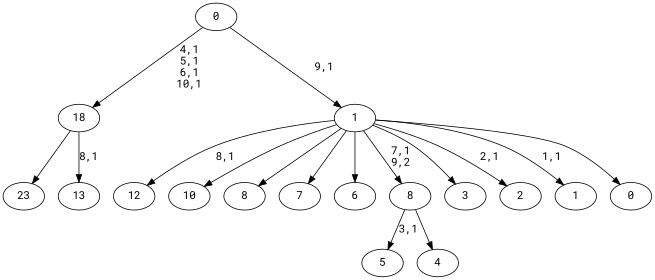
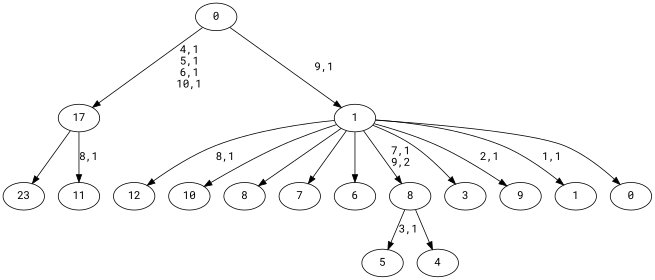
  digraph {
    fontname="Roboto Mono"
    node [fontname="Roboto Mono"]
    edge [fontname="Roboto Mono"]
    n1 [label=23]
    n2 [label=12]
-   n3 [label=13]
+   n3 [label=11]
    n4 [label=10]
-   18
+   18 [label=17]
    n6 [label=8]
    n7 [label=7]
    n8 [label=6]
    n9 [label=5]
    n10 [label=4]
    8
    n12 [label=3]
-   n13 [label=2]
+   n13 [label=9]
    n14 [label=1]
    n15 [label=0]
    1
    0
    18 -> n1
    18 -> n3 [label="8,1"]
    8 -> n9 [label="3,1"]
    8 -> n10
    1 -> n2 [label="8,1"]
    1 -> n4
    1 -> n6
    1 -> n7
    1 -> n8
    1 -> 8 [label="7,1\n9,2"]
    1 -> n12
    1 -> n13 [label="2,1"]
    1 -> n14 [label="1,1"]
    1 -> n15
    0 -> 18 [label="4,1\n5,1\n6,1\n10,1"]
    0 -> 1 [label="9,1"]
  }
